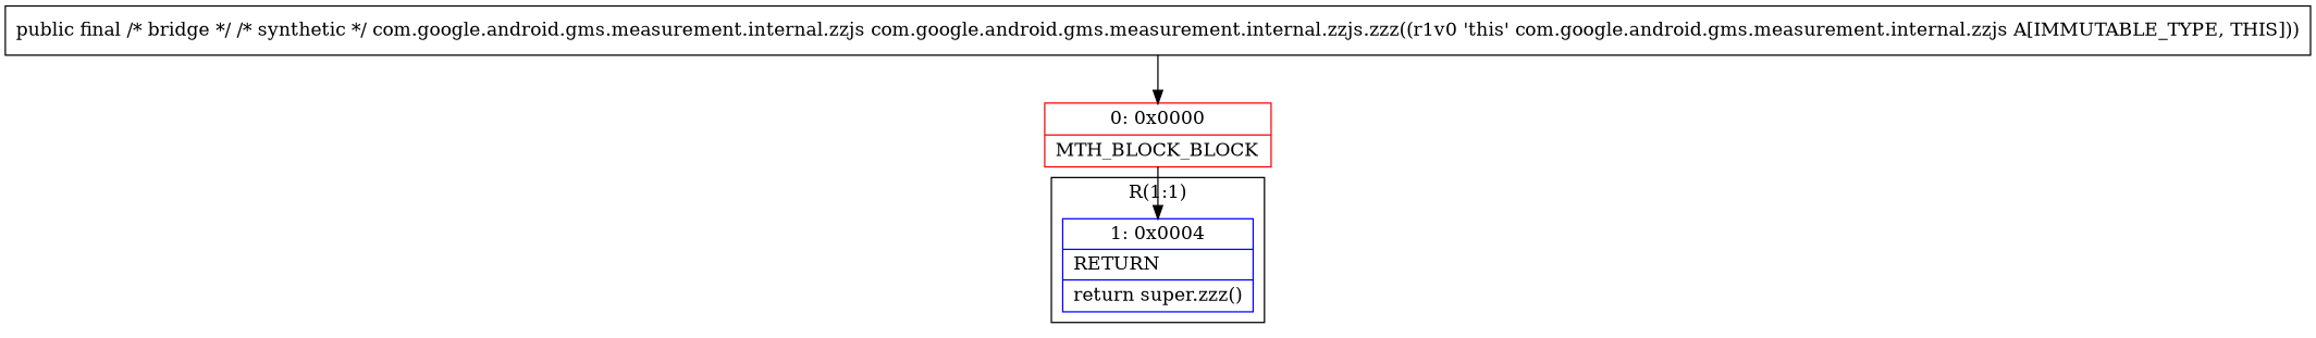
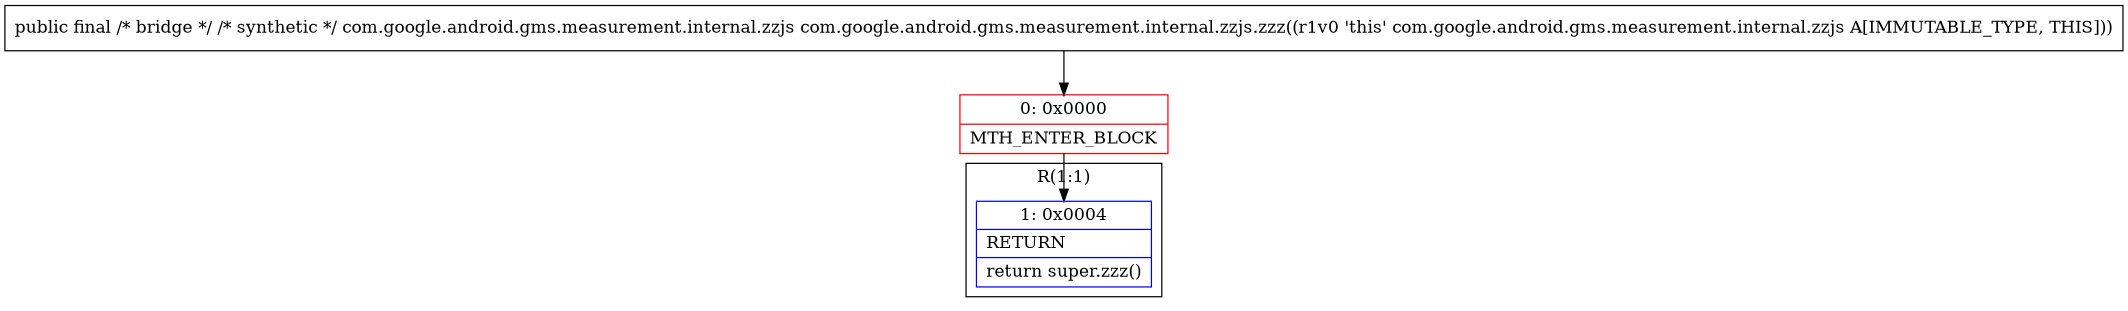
  digraph {
    node [shape=record]
    n1 [color=blue label="{1\:\ 0x0004|RETURN\l|return super.zzz()\l}"]
-   n2 [color=red label="{0\:\ 0x0000|MTH_BLOCK_BLOCK\l}"]
+   n2 [color=red label="{0\:\ 0x0000|MTH_ENTER_BLOCK\l}"]
    n3 [label="{public final \/* bridge *\/ \/* synthetic *\/ com.google.android.gms.measurement.internal.zzjs com.google.android.gms.measurement.internal.zzjs.zzz((r1v0 'this' com.google.android.gms.measurement.internal.zzjs A[IMMUTABLE_TYPE, THIS])) }"]
    subgraph cluster_1 {
      label="R(1:1)"
      n1
    }
    n2 -> n1
    n3 -> n2
  }
